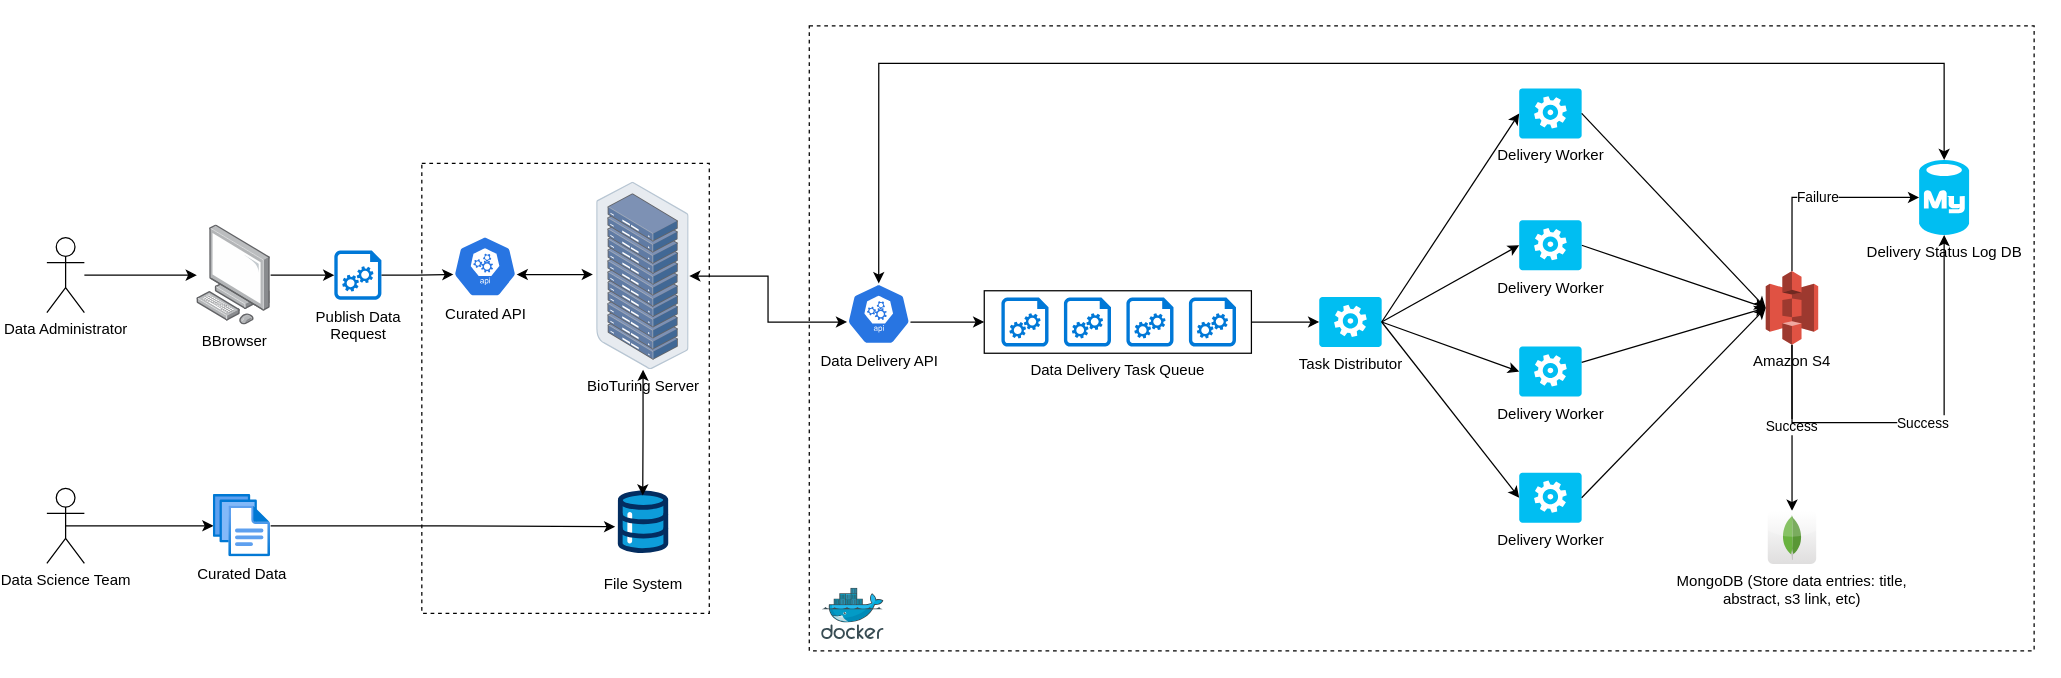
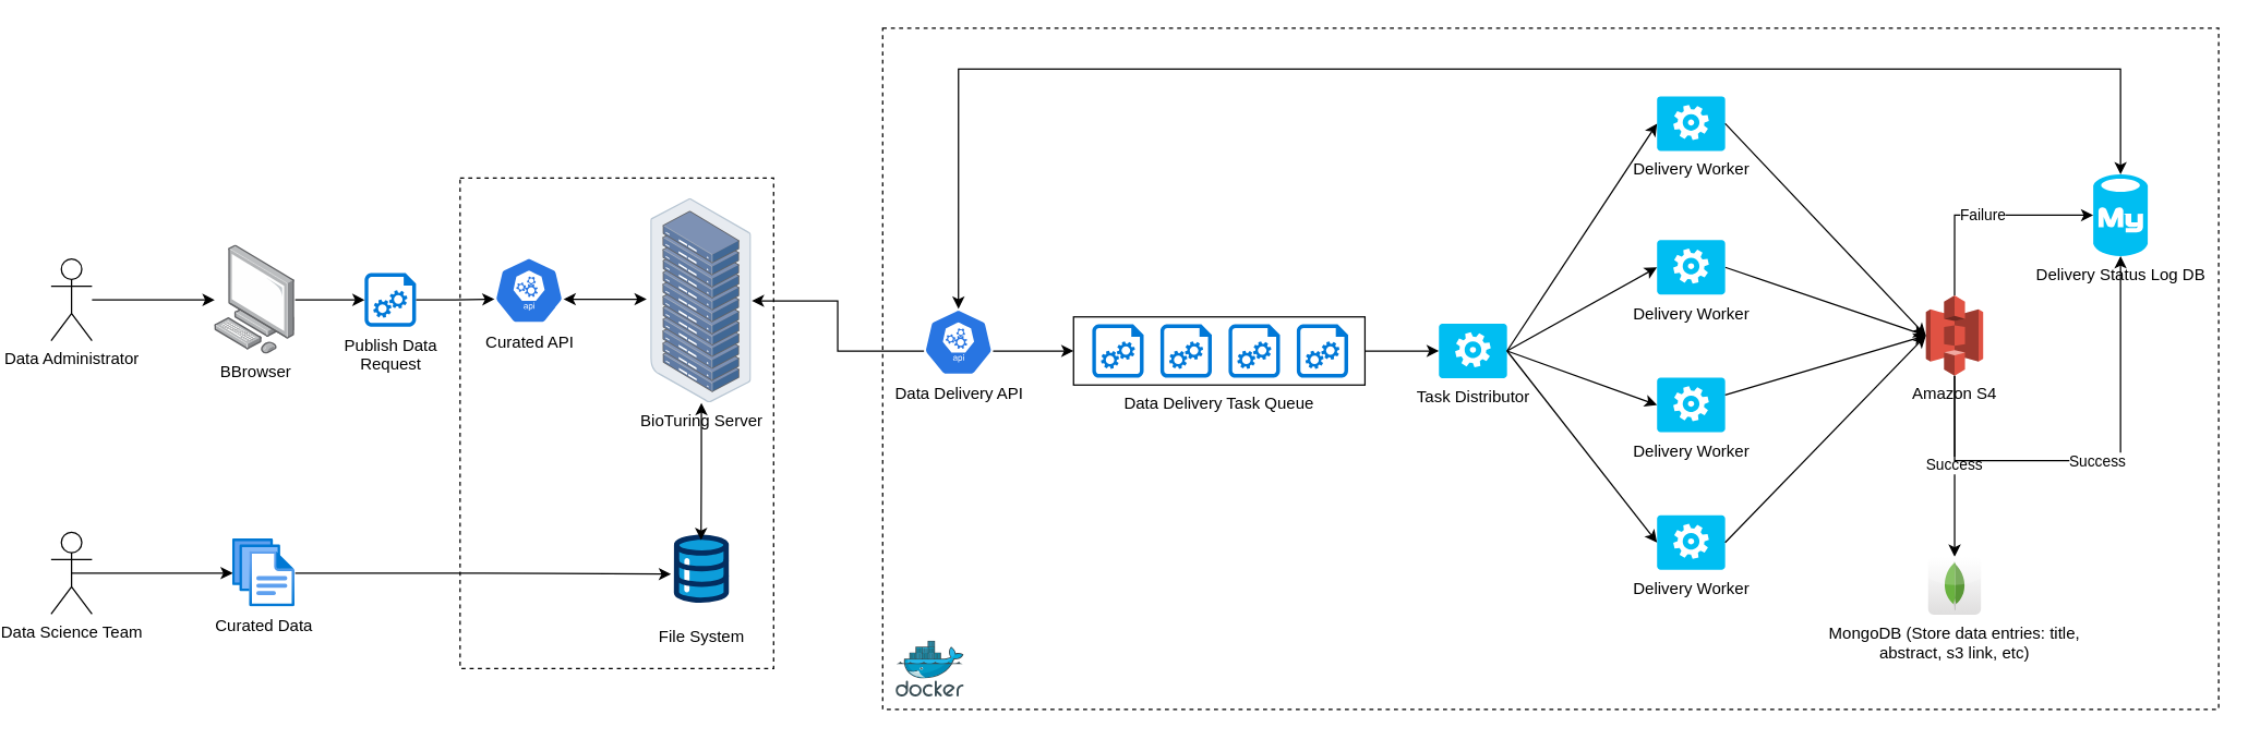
  <mxCell id="0" />
  <mxCell id="1" parent="0" />
  <mxCell id="2" value="" style="rounded=0;whiteSpace=wrap;html=1;fillColor=none;dashed=1;" vertex="1" parent="1"><mxGeometry x="320" y="130" width="230" height="360" as="geometry" /></mxCell>
  <mxCell id="3" value="" style="rounded=0;whiteSpace=wrap;html=1;fillColor=none;dashed=1;" vertex="1" parent="1"><mxGeometry x="630" y="20" width="980" height="500" as="geometry" /></mxCell>
  <mxCell id="4" style="edgeStyle=orthogonalEdgeStyle;rounded=0;orthogonalLoop=1;jettySize=auto;html=1;" edge="1" parent="1" source="5" target="7"><mxGeometry relative="1" as="geometry" /></mxCell>
  <mxCell id="5" value="Data Administrator" style="shape=umlActor;verticalLabelPosition=bottom;verticalAlign=top;html=1;" vertex="1" parent="1"><mxGeometry x="20" y="189.4" width="30" height="60" as="geometry" /></mxCell>
  <mxCell id="6" value="BioTuring Server" style="image;points=[];aspect=fixed;html=1;align=center;shadow=0;dashed=0;image=img/lib/allied_telesis/storage/Datacenter_Server_Rack.svg;" vertex="1" parent="1"><mxGeometry x="460" y="145.1" width="73.99" height="150" as="geometry" /></mxCell>
  <mxCell id="7" value="BBrowser" style="image;points=[];aspect=fixed;html=1;align=center;shadow=0;dashed=0;image=img/lib/allied_telesis/computer_and_terminals/Personal_Computer.svg;" vertex="1" parent="1"><mxGeometry x="140" y="179.4" width="59.03" height="80" as="geometry" /></mxCell>
  <mxCell id="8" value="File System" style="verticalLabelPosition=bottom;aspect=fixed;html=1;shape=mxgraph.salesforce.data;fillColor=default;fontColor=#000000;strokeColor=#001DBC;" vertex="1" parent="1"><mxGeometry x="476.74" y="391.7" width="40.5" height="50" as="geometry" /></mxCell>
  <mxCell id="9" style="edgeStyle=orthogonalEdgeStyle;rounded=0;orthogonalLoop=1;jettySize=auto;html=1;exitX=0.5;exitY=0.5;exitDx=0;exitDy=0;exitPerimeter=0;" edge="1" parent="1" source="10" target="11"><mxGeometry relative="1" as="geometry" /></mxCell>
  <mxCell id="10" value="Data Science Team" style="shape=umlActor;verticalLabelPosition=bottom;verticalAlign=top;html=1;" vertex="1" parent="1"><mxGeometry x="20" y="390" width="30" height="60" as="geometry" /></mxCell>
  <mxCell id="11" value="Curated Data" style="image;aspect=fixed;html=1;points=[];align=center;fontSize=12;image=img/lib/azure2/general/Files.svg;" vertex="1" parent="1"><mxGeometry x="153.32" y="395" width="45.71" height="50" as="geometry" /></mxCell>
  <mxCell id="12" style="edgeStyle=orthogonalEdgeStyle;rounded=0;orthogonalLoop=1;jettySize=auto;html=1;entryX=-0.051;entryY=0.58;entryDx=0;entryDy=0;entryPerimeter=0;" edge="1" parent="1" source="11" target="8"><mxGeometry relative="1" as="geometry" /></mxCell>
  <mxCell id="13" style="edgeStyle=orthogonalEdgeStyle;rounded=0;orthogonalLoop=1;jettySize=auto;html=1;entryX=0.494;entryY=0.08;entryDx=0;entryDy=0;entryPerimeter=0;startArrow=classic;startFill=1;" edge="1" parent="1" source="6" target="8"><mxGeometry relative="1" as="geometry" /></mxCell>
  <mxCell id="14" value="Success" style="edgeStyle=orthogonalEdgeStyle;rounded=0;orthogonalLoop=1;jettySize=auto;html=1;exitX=0.5;exitY=1;exitDx=0;exitDy=0;exitPerimeter=0;" edge="1" parent="1" source="15" target="16"><mxGeometry relative="1" as="geometry" /></mxCell>
  <mxCell id="15" value="Amazon S4" style="outlineConnect=0;dashed=0;verticalLabelPosition=bottom;verticalAlign=top;align=center;html=1;shape=mxgraph.aws3.s3;fillColor=#E05243;gradientColor=none;" vertex="1" parent="1"><mxGeometry x="1395.25" y="216.16" width="42" height="58.9" as="geometry" /></mxCell>
  <mxCell id="16" value="MongoDB (Store data entries: title, &lt;br&gt;abstract, s3 link, etc)" style="dashed=0;outlineConnect=0;html=1;align=center;labelPosition=center;verticalLabelPosition=bottom;verticalAlign=top;shape=mxgraph.webicons.mongodb;gradientColor=#DFDEDE" vertex="1" parent="1"><mxGeometry x="1396.88" y="408" width="38.75" height="42.5" as="geometry" /></mxCell>
  <mxCell id="17" value="Data Delivery Task Queue" style="rounded=0;whiteSpace=wrap;html=1;verticalAlign=top;fillColor=none;labelPosition=center;verticalLabelPosition=bottom;align=center;" vertex="1" parent="1"><mxGeometry x="770" y="231.9" width="213.75" height="50" as="geometry" /></mxCell>
  <mxCell id="18" value="Delivery Status Log DB" style="verticalLabelPosition=bottom;html=1;verticalAlign=top;align=center;strokeColor=none;fillColor=#00BEF2;shape=mxgraph.azure.mysql_database;" vertex="1" parent="1"><mxGeometry x="1518" y="127.24" width="40" height="60" as="geometry" /></mxCell>
  <mxCell id="19" value="" style="sketch=0;aspect=fixed;pointerEvents=1;shadow=0;dashed=0;html=1;strokeColor=none;labelPosition=center;verticalLabelPosition=bottom;verticalAlign=top;align=center;shape=mxgraph.azure.startup_task;fillColor=#0078D7;" vertex="1" parent="1"><mxGeometry x="783.75" y="237.24" width="37.74" height="39.32" as="geometry" /></mxCell>
  <mxCell id="20" value="" style="sketch=0;aspect=fixed;pointerEvents=1;shadow=0;dashed=0;html=1;strokeColor=none;labelPosition=center;verticalLabelPosition=bottom;verticalAlign=top;align=center;shape=mxgraph.azure.startup_task;fillColor=#0078D7;" vertex="1" parent="1"><mxGeometry x="833.75" y="237.24" width="37.74" height="39.32" as="geometry" /></mxCell>
  <mxCell id="21" value="" style="sketch=0;aspect=fixed;pointerEvents=1;shadow=0;dashed=0;html=1;strokeColor=none;labelPosition=center;verticalLabelPosition=bottom;verticalAlign=top;align=center;shape=mxgraph.azure.startup_task;fillColor=#0078D7;" vertex="1" parent="1"><mxGeometry x="883.75" y="237.24" width="37.74" height="39.32" as="geometry" /></mxCell>
  <mxCell id="22" value="" style="sketch=0;aspect=fixed;pointerEvents=1;shadow=0;dashed=0;html=1;strokeColor=none;labelPosition=center;verticalLabelPosition=bottom;verticalAlign=top;align=center;shape=mxgraph.azure.startup_task;fillColor=#0078D7;" vertex="1" parent="1"><mxGeometry x="933.75" y="237.24" width="37.74" height="39.32" as="geometry" /></mxCell>
  <mxCell id="23" value="Publish Data &lt;br&gt;Request" style="sketch=0;aspect=fixed;pointerEvents=1;shadow=0;dashed=0;html=1;strokeColor=none;labelPosition=center;verticalLabelPosition=bottom;verticalAlign=top;align=center;shape=mxgraph.azure.startup_task;fillColor=#0078D7;" vertex="1" parent="1"><mxGeometry x="250" y="199.74" width="37.74" height="39.32" as="geometry" /></mxCell>
  <mxCell id="24" style="edgeStyle=orthogonalEdgeStyle;rounded=0;orthogonalLoop=1;jettySize=auto;html=1;entryX=0;entryY=0.5;entryDx=0;entryDy=0;entryPerimeter=0;" edge="1" parent="1" source="7" target="23"><mxGeometry relative="1" as="geometry" /></mxCell>
  <mxCell id="25" value="Curated API" style="sketch=0;html=1;dashed=0;whitespace=wrap;fillColor=#2875E2;strokeColor=#ffffff;points=[[0.005,0.63,0],[0.1,0.2,0],[0.9,0.2,0],[0.5,0,0],[0.995,0.63,0],[0.72,0.99,0],[0.5,1,0],[0.28,0.99,0]];verticalLabelPosition=bottom;align=center;verticalAlign=top;shape=mxgraph.kubernetes.icon;prIcon=api" vertex="1" parent="1"><mxGeometry x="345" y="188" width="51.13" height="49.06" as="geometry" /></mxCell>
  <mxCell id="26" style="edgeStyle=orthogonalEdgeStyle;rounded=0;orthogonalLoop=1;jettySize=auto;html=1;exitX=1;exitY=0.5;exitDx=0;exitDy=0;exitPerimeter=0;entryX=0.005;entryY=0.63;entryDx=0;entryDy=0;entryPerimeter=0;" edge="1" parent="1" source="23" target="25"><mxGeometry relative="1" as="geometry" /></mxCell>
  <mxCell id="27" style="edgeStyle=orthogonalEdgeStyle;rounded=0;orthogonalLoop=1;jettySize=auto;html=1;exitX=0.995;exitY=0.63;exitDx=0;exitDy=0;exitPerimeter=0;entryX=-0.042;entryY=0.492;entryDx=0;entryDy=0;entryPerimeter=0;startArrow=classic;startFill=1;" edge="1" parent="1" source="25" target="6"><mxGeometry relative="1" as="geometry" /></mxCell>
  <mxCell id="28" value="Task Distributor" style="verticalLabelPosition=bottom;html=1;verticalAlign=top;align=center;strokeColor=none;fillColor=#00BEF2;shape=mxgraph.azure.worker_role;" vertex="1" parent="1"><mxGeometry x="1038" y="236.9" width="50" height="40" as="geometry" /></mxCell>
  <mxCell id="29" value="Delivery Worker" style="verticalLabelPosition=bottom;html=1;verticalAlign=top;align=center;strokeColor=none;fillColor=#00BEF2;shape=mxgraph.azure.worker_role;" vertex="1" parent="1"><mxGeometry x="1198" y="276.56" width="50" height="40" as="geometry" /></mxCell>
  <mxCell id="30" style="rounded=0;orthogonalLoop=1;jettySize=auto;html=1;exitX=1;exitY=0.5;exitDx=0;exitDy=0;exitPerimeter=0;entryX=0;entryY=0.5;entryDx=0;entryDy=0;entryPerimeter=0;" edge="1" parent="1" source="31" target="15"><mxGeometry relative="1" as="geometry" /></mxCell>
  <mxCell id="31" value="Delivery Worker" style="verticalLabelPosition=bottom;html=1;verticalAlign=top;align=center;strokeColor=none;fillColor=#00BEF2;shape=mxgraph.azure.worker_role;" vertex="1" parent="1"><mxGeometry x="1198" y="175.5" width="50" height="40" as="geometry" /></mxCell>
  <mxCell id="32" value="Delivery Worker" style="verticalLabelPosition=bottom;html=1;verticalAlign=top;align=center;strokeColor=none;fillColor=#00BEF2;shape=mxgraph.azure.worker_role;" vertex="1" parent="1"><mxGeometry x="1198" y="377.5" width="50" height="40" as="geometry" /></mxCell>
  <mxCell id="33" value="Delivery Worker" style="verticalLabelPosition=bottom;html=1;verticalAlign=top;align=center;strokeColor=none;fillColor=#00BEF2;shape=mxgraph.azure.worker_role;" vertex="1" parent="1"><mxGeometry x="1198" y="70" width="50" height="40" as="geometry" /></mxCell>
  <mxCell id="34" style="edgeStyle=orthogonalEdgeStyle;rounded=0;orthogonalLoop=1;jettySize=auto;html=1;exitX=1;exitY=0.5;exitDx=0;exitDy=0;entryX=0;entryY=0.5;entryDx=0;entryDy=0;entryPerimeter=0;" edge="1" parent="1" source="17" target="28"><mxGeometry relative="1" as="geometry" /></mxCell>
  <mxCell id="35" style="rounded=0;orthogonalLoop=1;jettySize=auto;html=1;exitX=1;exitY=0.5;exitDx=0;exitDy=0;exitPerimeter=0;entryX=0;entryY=0.5;entryDx=0;entryDy=0;entryPerimeter=0;" edge="1" parent="1" source="28" target="33"><mxGeometry relative="1" as="geometry" /></mxCell>
  <mxCell id="36" style="rounded=0;orthogonalLoop=1;jettySize=auto;html=1;exitX=1;exitY=0.5;exitDx=0;exitDy=0;exitPerimeter=0;entryX=0;entryY=0.5;entryDx=0;entryDy=0;entryPerimeter=0;" edge="1" parent="1" source="28" target="31"><mxGeometry relative="1" as="geometry" /></mxCell>
  <mxCell id="37" style="rounded=0;orthogonalLoop=1;jettySize=auto;html=1;exitX=1;exitY=0.5;exitDx=0;exitDy=0;exitPerimeter=0;entryX=0;entryY=0.5;entryDx=0;entryDy=0;entryPerimeter=0;" edge="1" parent="1" source="28" target="29"><mxGeometry relative="1" as="geometry" /></mxCell>
  <mxCell id="38" style="rounded=0;orthogonalLoop=1;jettySize=auto;html=1;exitX=1;exitY=0.5;exitDx=0;exitDy=0;exitPerimeter=0;entryX=0;entryY=0.5;entryDx=0;entryDy=0;entryPerimeter=0;" edge="1" parent="1" source="28" target="32"><mxGeometry relative="1" as="geometry" /></mxCell>
  <mxCell id="39" style="rounded=0;orthogonalLoop=1;jettySize=auto;html=1;exitX=1;exitY=0.5;exitDx=0;exitDy=0;exitPerimeter=0;entryX=0;entryY=0.5;entryDx=0;entryDy=0;entryPerimeter=0;" edge="1" parent="1" source="33" target="15"><mxGeometry relative="1" as="geometry" /></mxCell>
  <mxCell id="40" style="rounded=0;orthogonalLoop=1;jettySize=auto;html=1;entryX=0;entryY=0.5;entryDx=0;entryDy=0;entryPerimeter=0;" edge="1" parent="1" source="29" target="15"><mxGeometry relative="1" as="geometry" /></mxCell>
  <mxCell id="41" style="rounded=0;orthogonalLoop=1;jettySize=auto;html=1;exitX=1;exitY=0.5;exitDx=0;exitDy=0;exitPerimeter=0;entryX=0;entryY=0.5;entryDx=0;entryDy=0;entryPerimeter=0;" edge="1" parent="1" source="32" target="15"><mxGeometry relative="1" as="geometry" /></mxCell>
  <mxCell id="42" value="Failure" style="edgeStyle=orthogonalEdgeStyle;rounded=0;orthogonalLoop=1;jettySize=auto;html=1;exitX=0.5;exitY=0;exitDx=0;exitDy=0;exitPerimeter=0;entryX=0;entryY=0.5;entryDx=0;entryDy=0;entryPerimeter=0;" edge="1" parent="1" source="15" target="18"><mxGeometry relative="1" as="geometry" /></mxCell>
  <mxCell id="43" value="Success" style="edgeStyle=orthogonalEdgeStyle;rounded=0;orthogonalLoop=1;jettySize=auto;html=1;exitX=0.5;exitY=1;exitDx=0;exitDy=0;exitPerimeter=0;entryX=0.5;entryY=1;entryDx=0;entryDy=0;entryPerimeter=0;" edge="1" parent="1" source="15" target="18"><mxGeometry relative="1" as="geometry"><Array as="points"><mxPoint x="1416" y="337.5" /><mxPoint x="1538" y="337.5" /></Array></mxGeometry></mxCell>
  <mxCell id="44" value="" style="image;sketch=0;aspect=fixed;html=1;points=[];align=center;fontSize=12;image=img/lib/mscae/Docker.svg;" vertex="1" parent="1"><mxGeometry x="640" y="470" width="50" height="41" as="geometry" /></mxCell>
  <mxCell id="45" style="edgeStyle=orthogonalEdgeStyle;rounded=0;orthogonalLoop=1;jettySize=auto;html=1;exitX=0.995;exitY=0.63;exitDx=0;exitDy=0;exitPerimeter=0;entryX=0;entryY=0.5;entryDx=0;entryDy=0;" edge="1" parent="1" source="46" target="17"><mxGeometry relative="1" as="geometry" /></mxCell>
  <mxCell id="46" value="Data Delivery API" style="sketch=0;html=1;dashed=0;whitespace=wrap;fillColor=#2875E2;strokeColor=#ffffff;points=[[0.005,0.63,0],[0.1,0.2,0],[0.9,0.2,0],[0.5,0,0],[0.995,0.63,0],[0.72,0.99,0],[0.5,1,0],[0.28,0.99,0]];verticalLabelPosition=bottom;align=center;verticalAlign=top;shape=mxgraph.kubernetes.icon;prIcon=api" vertex="1" parent="1"><mxGeometry x="660" y="226" width="51.13" height="49.06" as="geometry" /></mxCell>
- <mxCell id="47" style="edgeStyle=orthogonalEdgeStyle;rounded=0;orthogonalLoop=1;jettySize=auto;html=1;entryX=0.005;entryY=0.63;entryDx=0;entryDy=0;entryPerimeter=0;startArrow=classic;startFill=1;" edge="1" parent="1" source="6" target="46"><mxGeometry relative="1" as="geometry" /></mxCell>
+ <mxCell id="47" style="edgeStyle=orthogonalEdgeStyle;rounded=0;orthogonalLoop=1;jettySize=auto;html=1;entryX=0.005;entryY=0.63;entryDx=0;entryDy=0;entryPerimeter=0;startArrow=classic;startFill=1;endArrow=none;" edge="1" parent="1" source="6" target="46"><mxGeometry relative="1" as="geometry" /></mxCell>
  <mxCell id="48" style="edgeStyle=orthogonalEdgeStyle;rounded=0;orthogonalLoop=1;jettySize=auto;html=1;entryX=0.5;entryY=0;entryDx=0;entryDy=0;entryPerimeter=0;exitX=0.5;exitY=0;exitDx=0;exitDy=0;exitPerimeter=0;startArrow=classic;startFill=1;" edge="1" parent="1" source="46" target="18"><mxGeometry relative="1" as="geometry"><Array as="points"><mxPoint x="686" y="50" /><mxPoint x="1538" y="50" /></Array></mxGeometry></mxCell>
